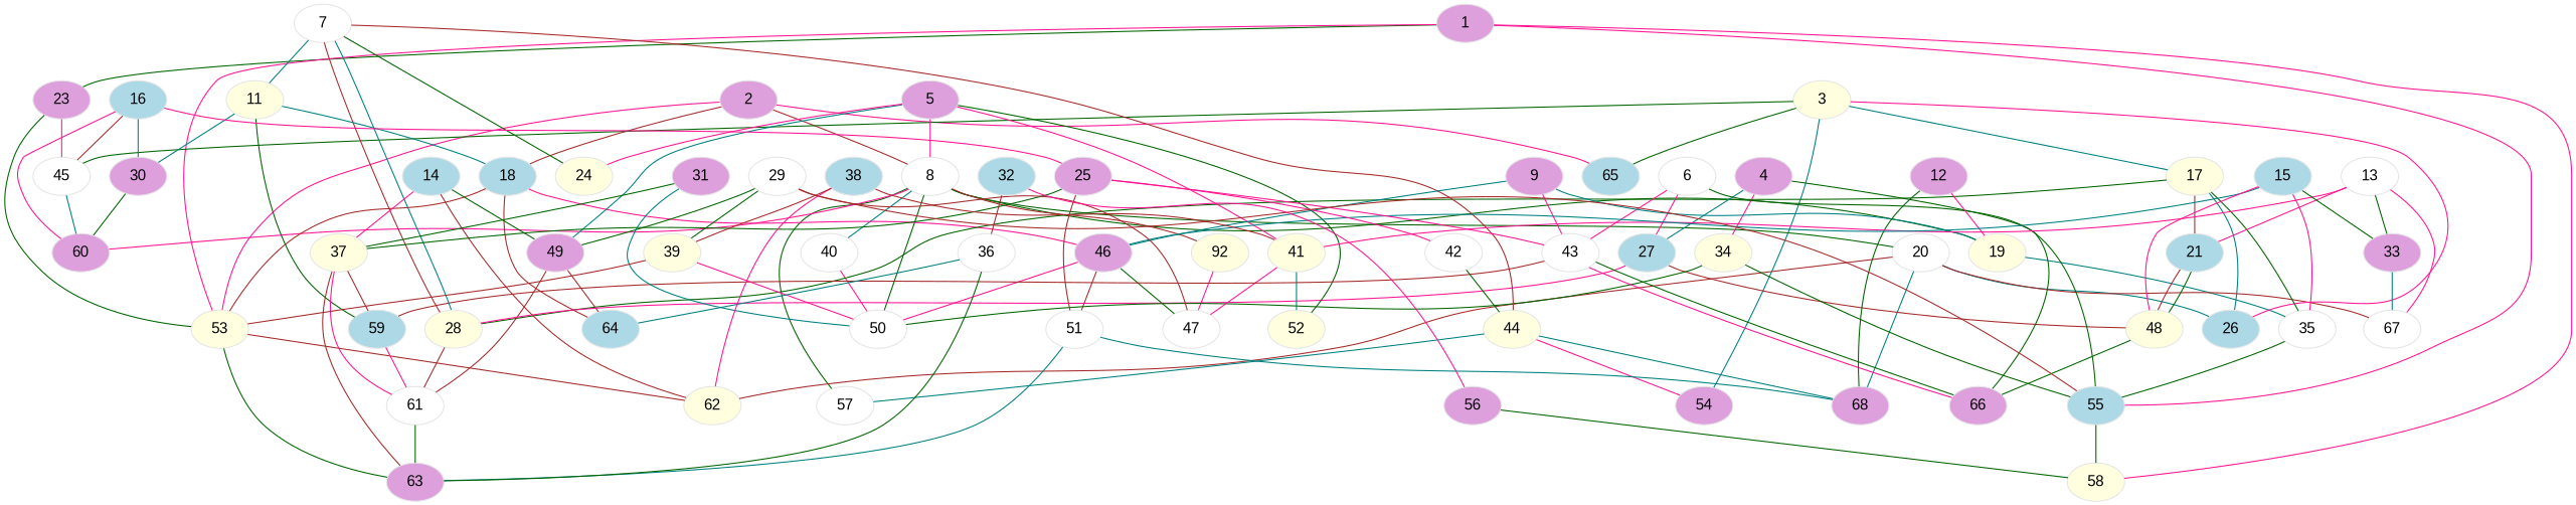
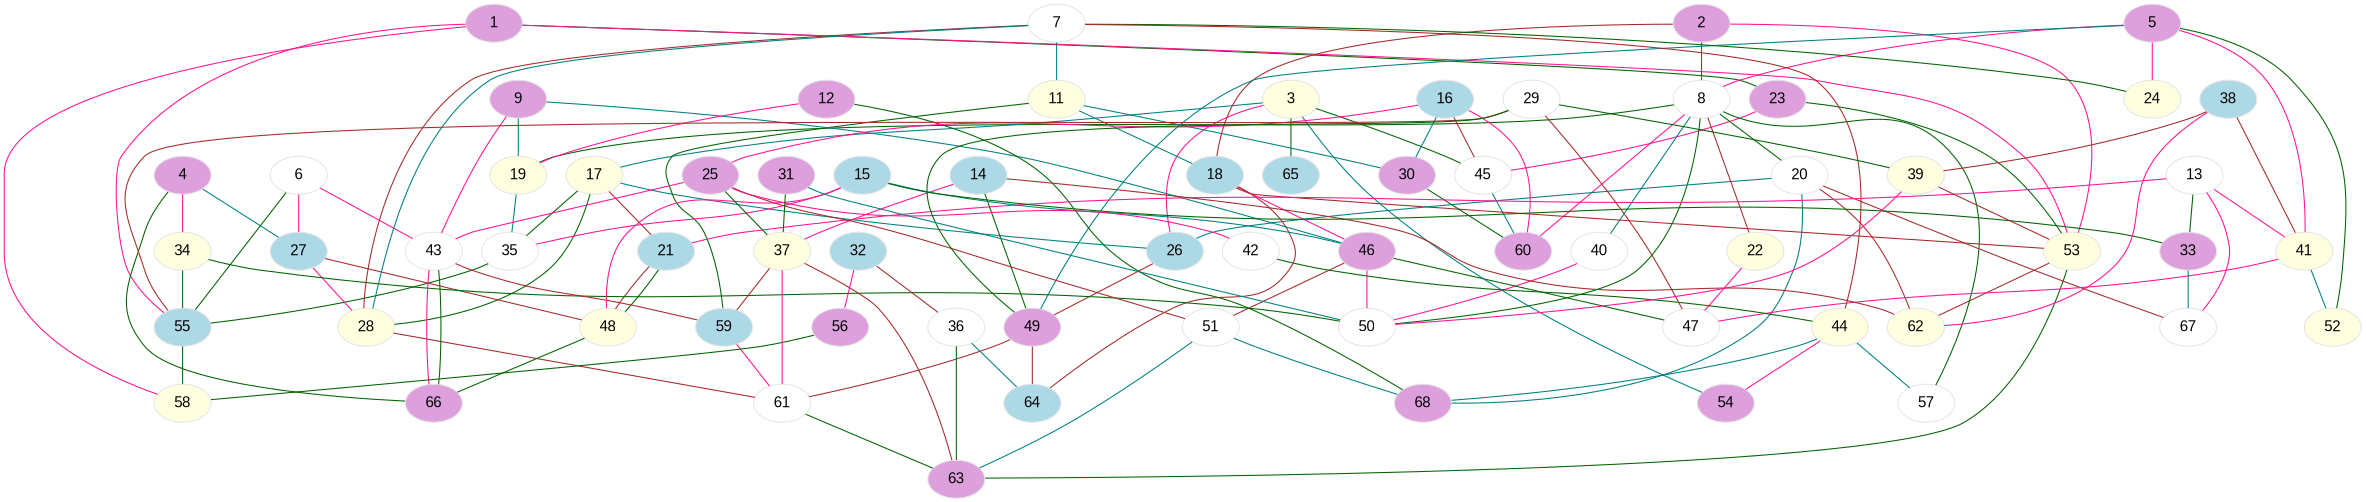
  graph {
    fontname="Liberation Sans"
    node [color=gray90 fillcolor=plum fontname="Liberation Sans" style=filled]
    edge [color=deeppink fontname="Liberation Sans"]
    1
    23
    53 [fillcolor=lightyellow]
    55 [fillcolor=lightblue]
    58 [fillcolor=lightyellow]
    45 [fillcolor=white]
    62 [fillcolor=lightyellow]
    63
    2
    8 [fillcolor=white]
    18 [fillcolor=lightblue]
    65 [fillcolor=lightblue]
    19 [fillcolor=lightyellow]
    20 [fillcolor=white]
-   22 [fillcolor=lightyellow label=92]
+   22 [fillcolor=lightyellow]
    40 [fillcolor=white]
    50 [fillcolor=white]
    57 [fillcolor=white]
    60
    46
    64 [fillcolor=lightblue]
    3 [fillcolor=lightyellow]
    17 [fillcolor=lightyellow]
    26 [fillcolor=lightblue]
    54
    28 [fillcolor=lightyellow]
    21 [fillcolor=lightblue]
    35 [fillcolor=white]
    49
    27 [fillcolor=lightblue]
    4
    34 [fillcolor=lightyellow]
    66
    48 [fillcolor=lightyellow]
    5
    24 [fillcolor=lightyellow]
    41 [fillcolor=lightyellow]
    52 [fillcolor=lightyellow]
    47 [fillcolor=white]
    61 [fillcolor=white]
    6 [fillcolor=white]
    43 [fillcolor=white]
    59 [fillcolor=lightblue]
    7 [fillcolor=white]
    11 [fillcolor=lightyellow]
    44 [fillcolor=lightyellow]
    30
    68
    67 [fillcolor=white]
    9
    51 [fillcolor=white]
    56
    12
    13 [fillcolor=white]
    33
    14 [fillcolor=lightblue]
    37 [fillcolor=lightyellow]
    15 [fillcolor=lightblue]
    16 [fillcolor=lightblue]
    25
    42 [fillcolor=white]
    29 [fillcolor=white]
    39 [fillcolor=lightyellow]
    31
    32 [fillcolor=lightblue]
    36 [fillcolor=white]
    38 [fillcolor=lightblue]
    1 -- 23 [color=darkgreen]
    1 -- 53
    1 -- 55
    1 -- 58
    23 -- 53 [color=darkgreen]
    23 -- 45
    53 -- 62 [color=brown]
    53 -- 63 [color=darkgreen]
    55 -- 58 [color=darkgreen]
    45 -- 60 [color=teal]
    2 -- 53
    2 -- 8 [color=brown]
    2 -- 18 [color=brown]
-   2 -- 65
    8 -- 19 [color=darkgreen]
    8 -- 20 [color=darkgreen]
    8 -- 22 [color=brown]
    8 -- 40 [color=teal]
    8 -- 50 [color=darkgreen]
    8 -- 57 [color=darkgreen]
    8 -- 60
    18 -- 53 [color=brown]
    18 -- 46
    18 -- 64 [color=brown]
    19 -- 35 [color=teal]
    20 -- 62 [color=brown]
    20 -- 26 [color=teal]
    20 -- 68 [color=teal]
    20 -- 67 [color=brown]
    22 -- 47
    40 -- 50
    46 -- 50
    46 -- 47 [color=darkgreen]
    46 -- 51 [color=brown]
    3 -- 45 [color=darkgreen]
    3 -- 65 [color=darkgreen]
    3 -- 17 [color=teal]
    3 -- 26
    3 -- 54 [color=teal]
    17 -- 26 [color=teal]
    17 -- 28 [color=darkgreen]
    17 -- 21 [color=brown]
    17 -- 35 [color=darkgreen]
+   26 -- 49 [color=brown]
    28 -- 61 [color=brown]
    21 -- 48 [color=brown]
    21 -- 48 [color=darkgreen]
    35 -- 55 [color=darkgreen]
    49 -- 64 [color=brown]
    49 -- 61 [color=brown]
    27 -- 28
    27 -- 48 [color=brown]
    4 -- 27 [color=teal]
    4 -- 34
    4 -- 66 [color=darkgreen]
    34 -- 55 [color=darkgreen]
    34 -- 50 [color=darkgreen]
    48 -- 66 [color=darkgreen]
    5 -- 8
    5 -- 49 [color=teal]
    5 -- 24
    5 -- 41
    5 -- 52 [color=darkgreen]
    41 -- 52 [color=teal]
    41 -- 47
    61 -- 63 [color=darkgreen]
    6 -- 55 [color=darkgreen]
    6 -- 27
    6 -- 43
    43 -- 66
    43 -- 66 [color=darkgreen]
    43 -- 59 [color=brown]
    59 -- 61
    7 -- 28 [color=brown]
    7 -- 28 [color=teal]
    7 -- 24 [color=darkgreen]
    7 -- 11 [color=teal]
    7 -- 44 [color=brown]
    11 -- 18 [color=teal]
    11 -- 59 [color=darkgreen]
    11 -- 30 [color=teal]
    44 -- 57 [color=teal]
    44 -- 54
    44 -- 68 [color=teal]
    30 -- 60 [color=darkgreen]
    9 -- 19 [color=teal]
    9 -- 46 [color=teal]
    9 -- 43
    51 -- 63 [color=teal]
    51 -- 68 [color=teal]
    56 -- 58 [color=darkgreen]
    12 -- 19
    12 -- 68 [color=darkgreen]
    13 -- 21
    13 -- 41
    13 -- 67
    13 -- 33 [color=darkgreen]
    33 -- 67 [color=teal]
    14 -- 62 [color=brown]
    14 -- 49 [color=darkgreen]
    14 -- 37
    37 -- 63 [color=brown]
    37 -- 61
    37 -- 59 [color=brown]
    15 -- 46 [color=teal]
    15 -- 35
    15 -- 48
    15 -- 33 [color=darkgreen]
    16 -- 45 [color=brown]
    16 -- 60
    16 -- 30 [color=teal]
    16 -- 25
    25 -- 43
    25 -- 51 [color=brown]
    25 -- 37 [color=darkgreen]
    25 -- 42
    42 -- 44 [color=darkgreen]
    29 -- 55 [color=brown]
    29 -- 49 [color=darkgreen]
    29 -- 47 [color=brown]
    29 -- 39 [color=darkgreen]
    39 -- 53 [color=brown]
    39 -- 50
    31 -- 50 [color=teal]
    31 -- 37 [color=darkgreen]
    32 -- 56
    32 -- 36 [color=brown]
    36 -- 63 [color=darkgreen]
    36 -- 64 [color=teal]
    38 -- 62
    38 -- 41 [color=brown]
    38 -- 39 [color=brown]
  }
